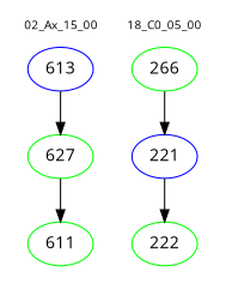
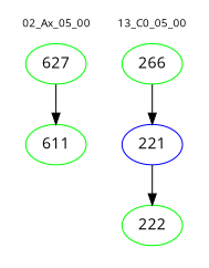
  digraph {
    fontname="Open Sans"
    node [color=green fontname="Open Sans"]
    edge [color=black fontname="Open Sans"]
-   n1 [color=blue label=613]
    n2 [label=611]
    n3 [label=627]
    n4 [color=blue label=221]
    n5 [label=222]
    n6 [label=266]
    subgraph cluster_1 {
      color=white
      fontsize=10
-     label="02_Ax_15_00"
-     n1
+     label="02_Ax_05_00"
      n2
      n3
    }
    subgraph cluster_2 {
      color=white
      fontsize=10
-     label="18_C0_05_00"
+     label="13_C0_05_00"
      n4
      n5
      n6
    }
-   n1 -> n3
    n3 -> n2
    n4 -> n5
    n6 -> n4
  }
